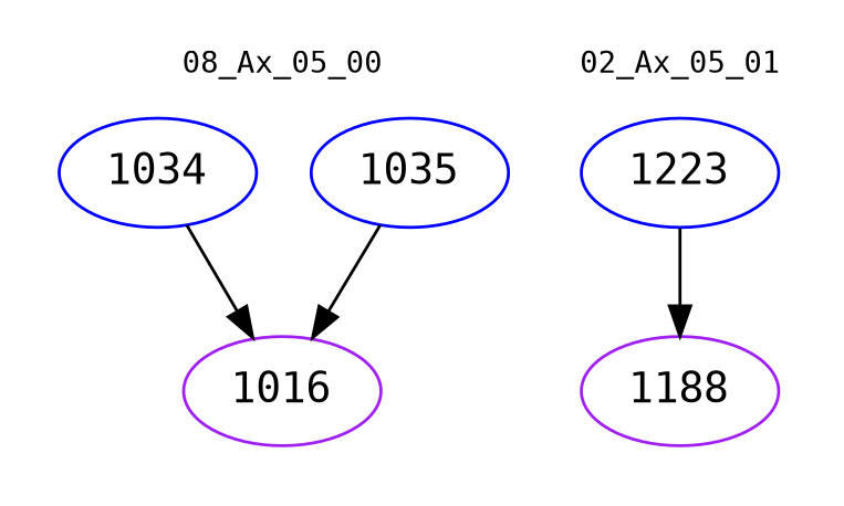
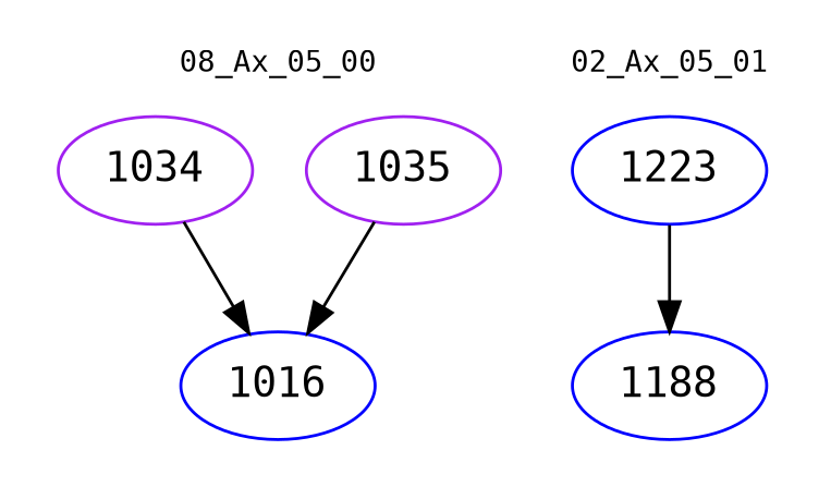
  digraph {
    fontname="DejaVu Sans Mono"
    node [color=blue fontname="DejaVu Sans Mono"]
    edge [arrowhead=normal color=black fontname="DejaVu Sans Mono"]
-   n1 [label=1035]
-   n2 [color=purple label=1016]
-   n3 [label=1034]
+   n1 [color=purple label=1035]
+   n2 [label=1016]
+   n3 [color=purple label=1034]
    n4 [label=1223]
-   n5 [color=purple label=1188]
+   n5 [label=1188]
    subgraph cluster_1 {
      color=white
      fontsize=10
      label="08_Ax_05_00"
      n1
      n2
      n3
    }
    subgraph cluster_2 {
      color=white
      fontsize=10
      label="02_Ax_05_01"
      n4
      n5
    }
    n1 -> n2
    n3 -> n2
    n4 -> n5
  }
